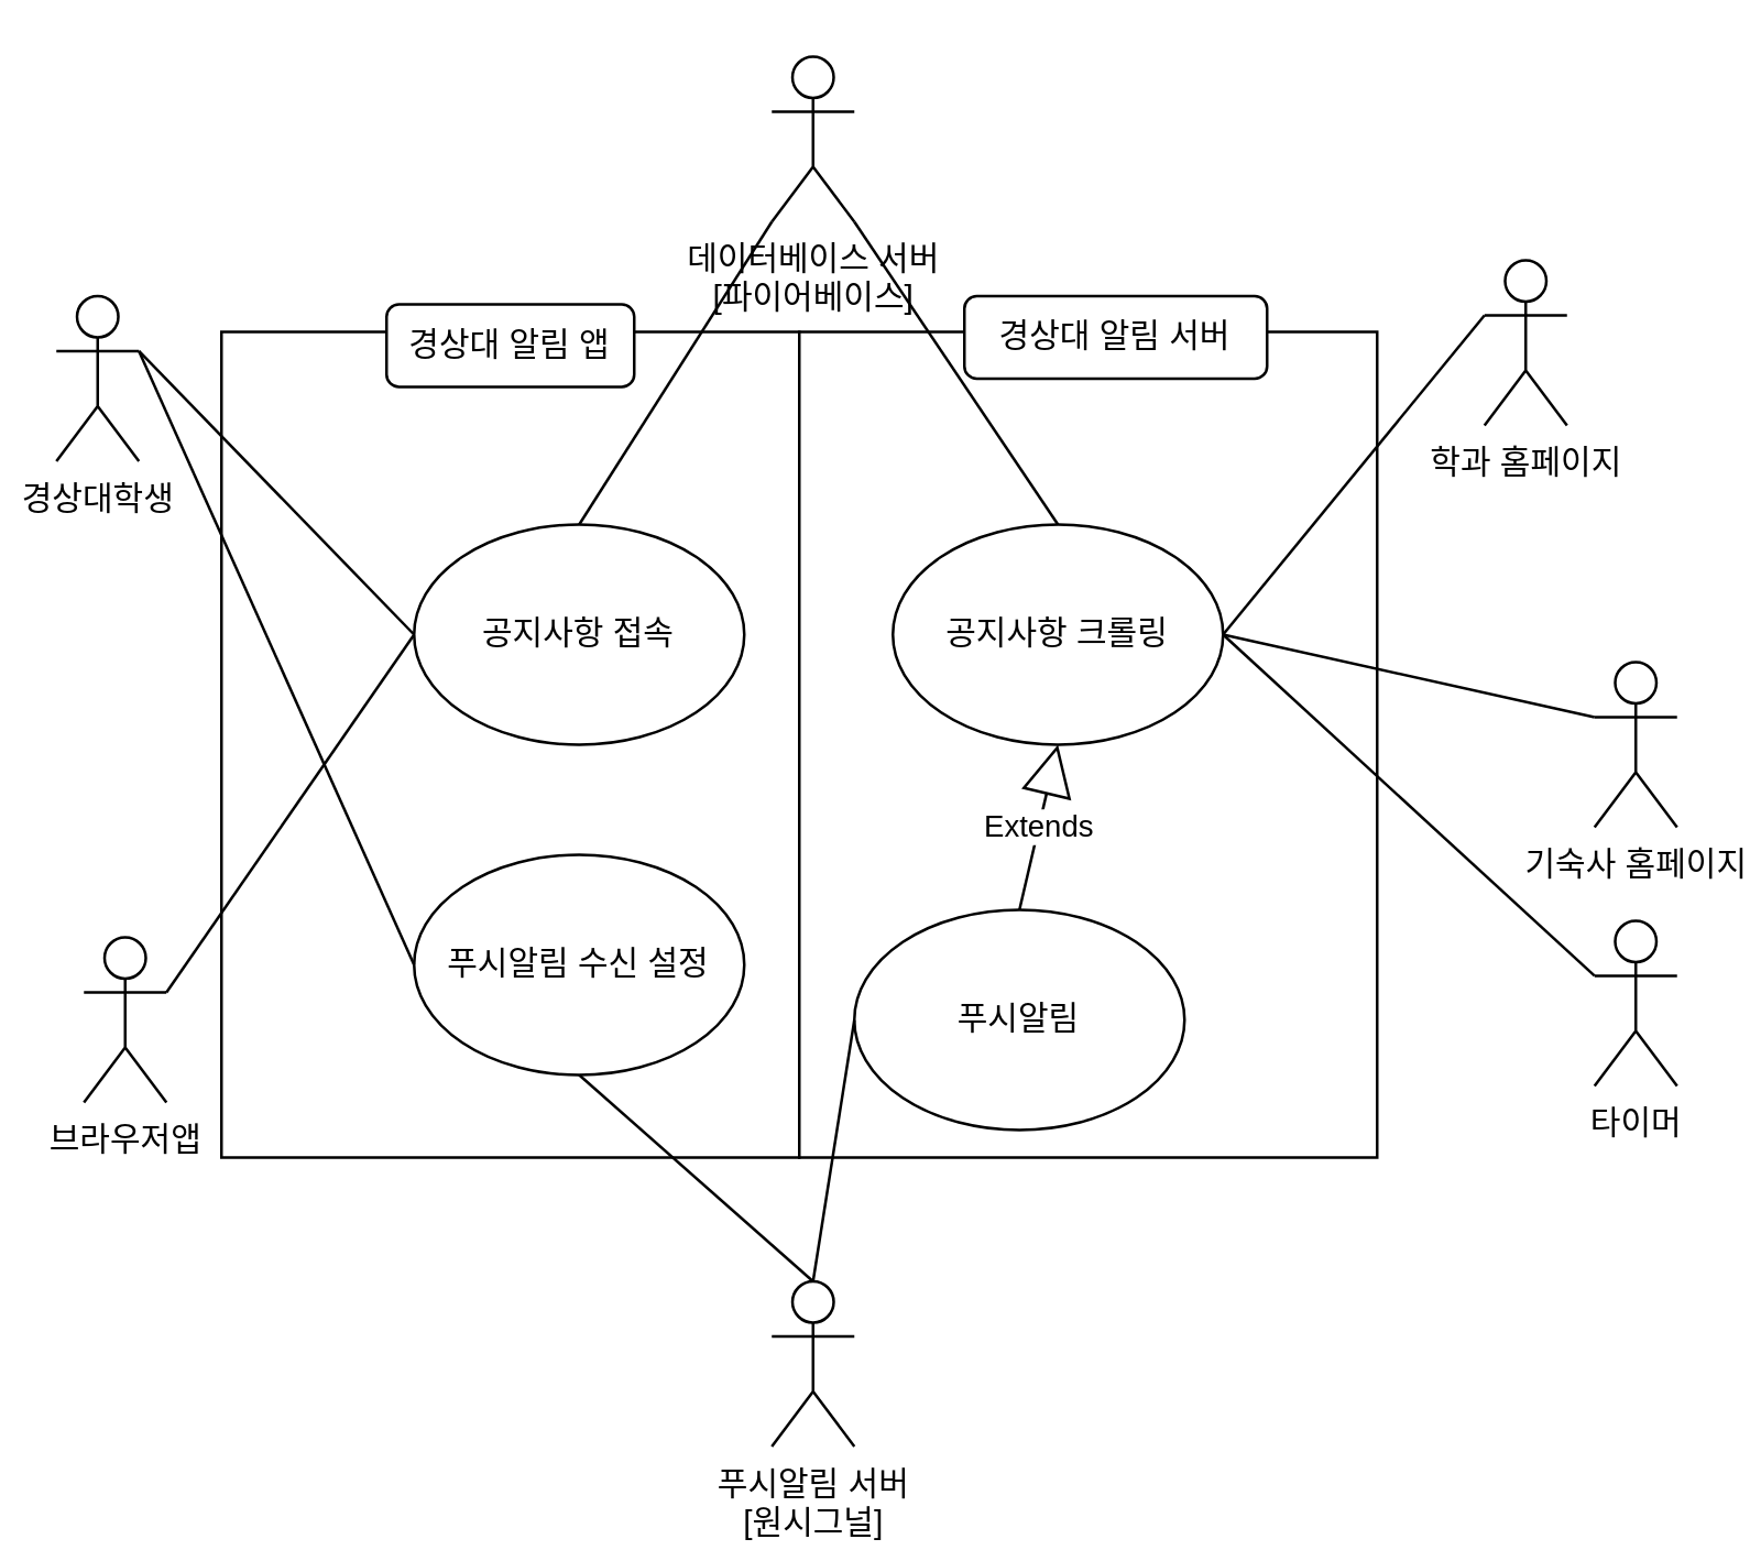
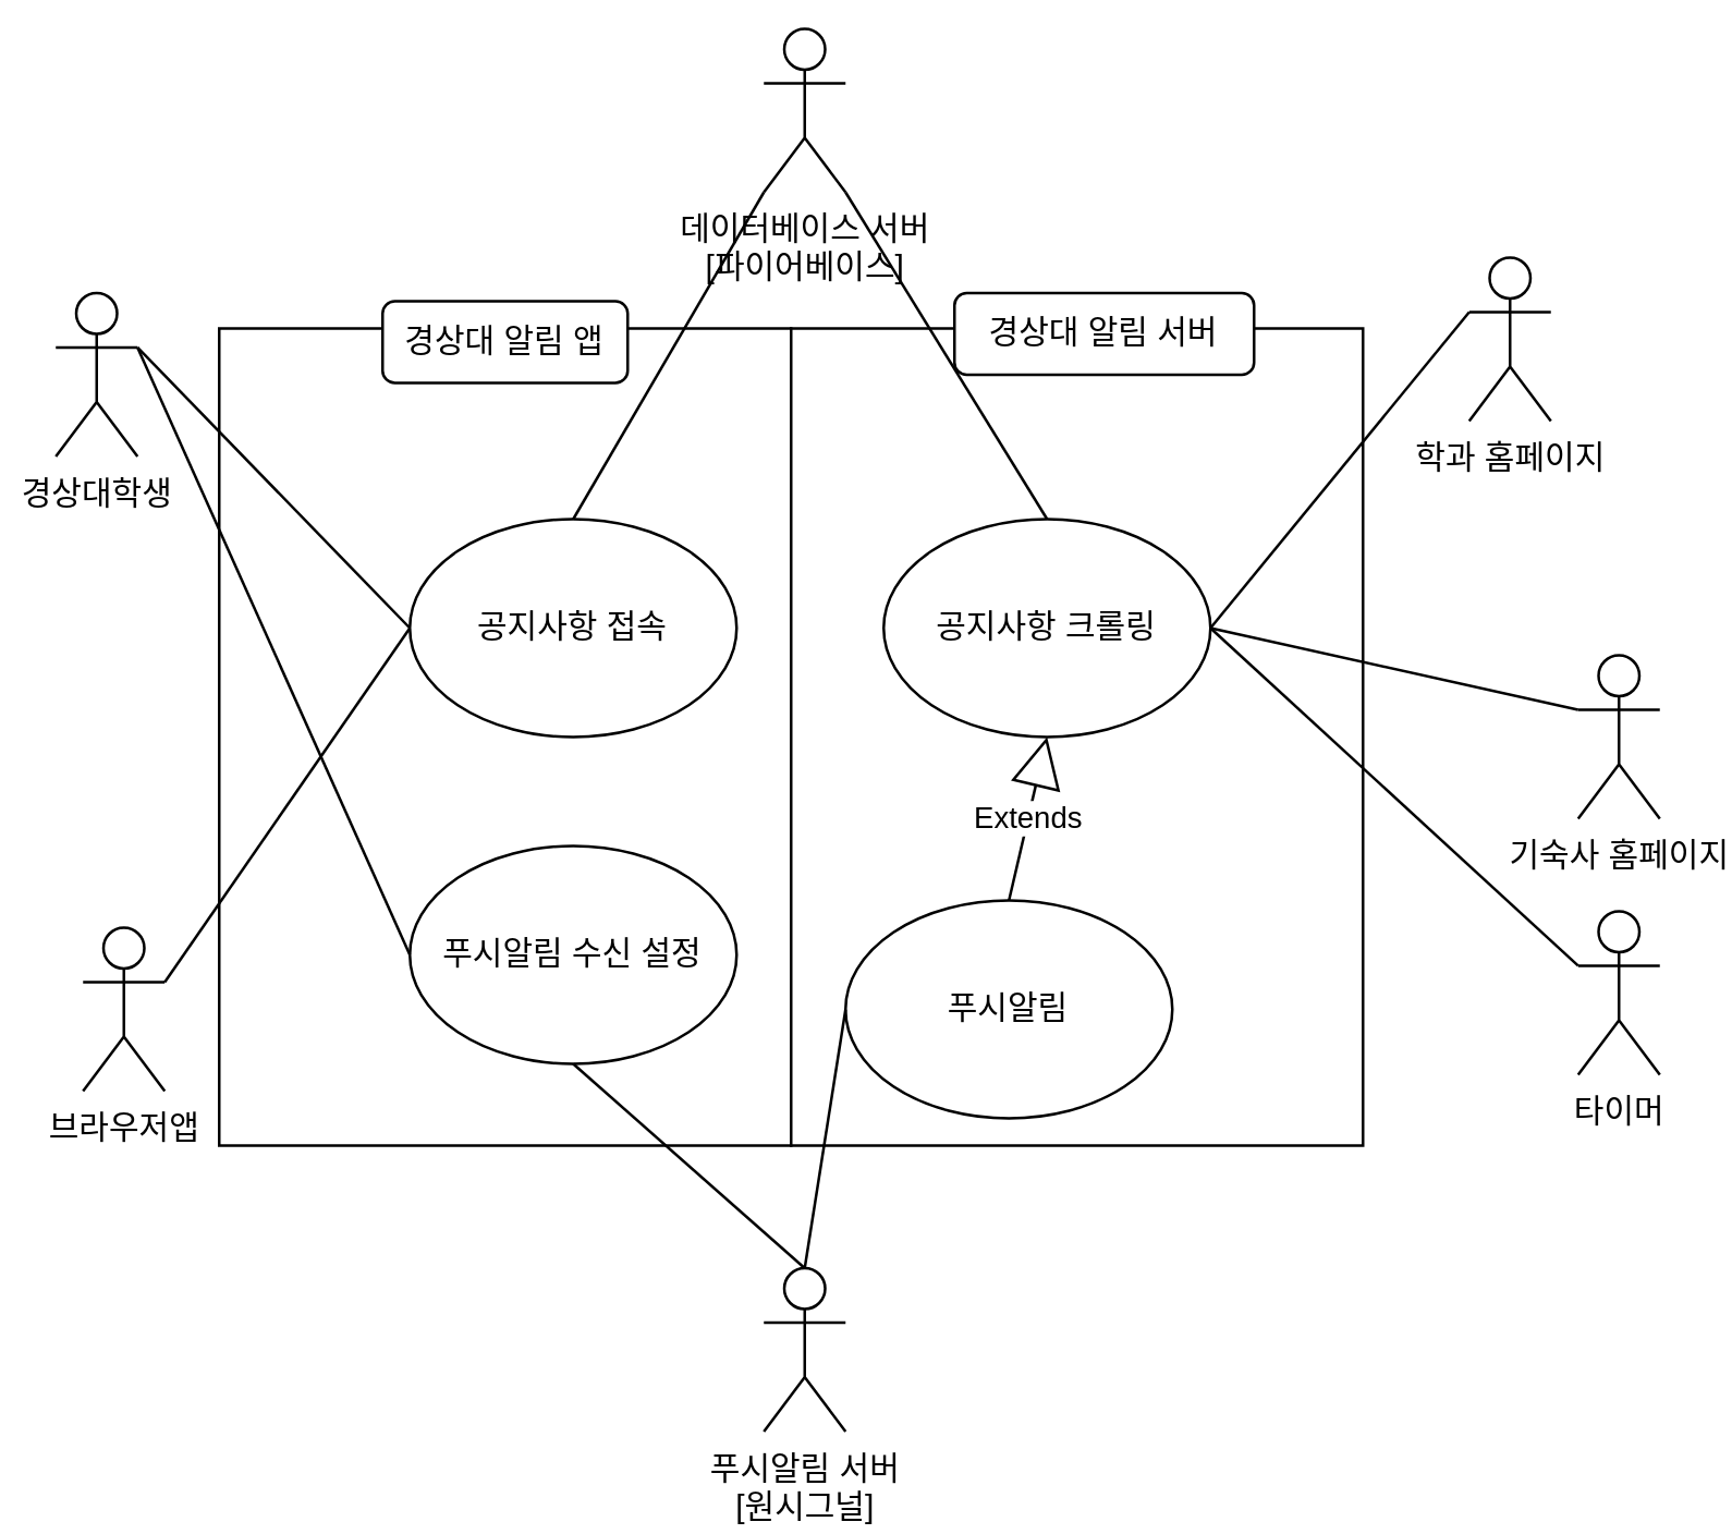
  <mxCell id="0" />
  <mxCell id="1" parent="0" />
  <mxCell id="2" value="경상대학생" style="shape=umlActor;verticalLabelPosition=bottom;verticalAlign=top;html=1;outlineConnect=0;" parent="1" vertex="1"><mxGeometry x="20" y="107" width="30" height="60" as="geometry" /></mxCell>
- <mxCell id="3" value="데이터베이스 서버&lt;br&gt;[파이어베이스]" style="shape=umlActor;verticalLabelPosition=bottom;verticalAlign=top;html=1;outlineConnect=0;" parent="1" vertex="1"><mxGeometry x="280" y="20" width="30" height="60" as="geometry" /></mxCell>
+ <mxCell id="3" value="데이터베이스 서버&lt;br&gt;[파이어베이스]" style="shape=umlActor;verticalLabelPosition=bottom;verticalAlign=top;html=1;outlineConnect=0;" parent="1" vertex="1"><mxGeometry x="280" y="10" width="30" height="60" as="geometry" /></mxCell>
  <mxCell id="4" value="푸시알림 서버&lt;br&gt;[원시그널]" style="shape=umlActor;verticalLabelPosition=bottom;verticalAlign=top;html=1;outlineConnect=0;" parent="1" vertex="1"><mxGeometry x="280" y="465" width="30" height="60" as="geometry" /></mxCell>
  <mxCell id="5" value="학과 홈페이지" style="shape=umlActor;verticalLabelPosition=bottom;verticalAlign=top;html=1;outlineConnect=0;" parent="1" vertex="1"><mxGeometry x="539" y="94" width="30" height="60" as="geometry" /></mxCell>
  <mxCell id="6" value="브라우저앱" style="shape=umlActor;verticalLabelPosition=bottom;verticalAlign=top;html=1;outlineConnect=0;" parent="1" vertex="1"><mxGeometry x="30" y="340" width="30" height="60" as="geometry" /></mxCell>
  <mxCell id="7" value="" style="rounded=0;whiteSpace=wrap;html=1;" parent="1" vertex="1"><mxGeometry x="80" y="120" width="210" height="300" as="geometry" /></mxCell>
  <mxCell id="8" value="기숙사 홈페이지" style="shape=umlActor;verticalLabelPosition=bottom;verticalAlign=top;html=1;outlineConnect=0;" parent="1" vertex="1"><mxGeometry x="579" y="240" width="30" height="60" as="geometry" /></mxCell>
  <mxCell id="9" value="타이머" style="shape=umlActor;verticalLabelPosition=bottom;verticalAlign=top;html=1;outlineConnect=0;" parent="1" vertex="1"><mxGeometry x="579" y="334" width="30" height="60" as="geometry" /></mxCell>
  <mxCell id="10" value="" style="rounded=0;whiteSpace=wrap;html=1;" parent="1" vertex="1"><mxGeometry x="290" y="120" width="210" height="300" as="geometry" /></mxCell>
  <mxCell id="11" value="공지사항 크롤링" style="ellipse;whiteSpace=wrap;html=1;" parent="1" vertex="1"><mxGeometry x="324" y="190" width="120" height="80" as="geometry" /></mxCell>
  <mxCell id="12" value="공지사항 접속" style="ellipse;whiteSpace=wrap;html=1;" parent="1" vertex="1"><mxGeometry x="150" y="190" width="120" height="80" as="geometry" /></mxCell>
  <mxCell id="13" value="푸시알림 수신 설정" style="ellipse;whiteSpace=wrap;html=1;" parent="1" vertex="1"><mxGeometry x="150" y="310" width="120" height="80" as="geometry" /></mxCell>
  <mxCell id="14" value="푸시알림" style="ellipse;whiteSpace=wrap;html=1;" parent="1" vertex="1"><mxGeometry x="310" y="330" width="120" height="80" as="geometry" /></mxCell>
  <mxCell id="15" value="" style="endArrow=none;html=1;rounded=0;exitX=1;exitY=0.5;exitDx=0;exitDy=0;entryX=0;entryY=0.333;entryDx=0;entryDy=0;entryPerimeter=0;" parent="1" source="11" target="5" edge="1"><mxGeometry width="50" height="50" relative="1" as="geometry"><mxPoint x="630" y="370" as="sourcePoint" /><mxPoint x="680" y="320" as="targetPoint" /></mxGeometry></mxCell>
  <mxCell id="16" value="" style="endArrow=none;html=1;rounded=0;exitX=1;exitY=0.5;exitDx=0;exitDy=0;entryX=0;entryY=0.333;entryDx=0;entryDy=0;entryPerimeter=0;" parent="1" source="11" target="8" edge="1"><mxGeometry width="50" height="50" relative="1" as="geometry"><mxPoint x="454" y="240" as="sourcePoint" /><mxPoint x="589" y="174" as="targetPoint" /></mxGeometry></mxCell>
  <mxCell id="17" value="" style="endArrow=none;html=1;rounded=0;exitX=1;exitY=0.5;exitDx=0;exitDy=0;entryX=0;entryY=0.333;entryDx=0;entryDy=0;entryPerimeter=0;" parent="1" source="11" target="9" edge="1"><mxGeometry width="50" height="50" relative="1" as="geometry"><mxPoint x="454" y="240" as="sourcePoint" /><mxPoint x="589" y="270" as="targetPoint" /></mxGeometry></mxCell>
  <mxCell id="18" value="Extends" style="endArrow=block;endSize=16;endFill=0;html=1;rounded=0;exitX=0.5;exitY=0;exitDx=0;exitDy=0;entryX=0.5;entryY=1;entryDx=0;entryDy=0;" parent="1" source="14" target="11" edge="1"><mxGeometry width="160" relative="1" as="geometry"><mxPoint x="580" y="340" as="sourcePoint" /><mxPoint x="740" y="340" as="targetPoint" /></mxGeometry></mxCell>
  <mxCell id="19" value="" style="endArrow=none;html=1;rounded=0;exitX=0.5;exitY=1;exitDx=0;exitDy=0;entryX=0.5;entryY=0;entryDx=0;entryDy=0;entryPerimeter=0;" parent="1" source="13" target="4" edge="1"><mxGeometry width="50" height="50" relative="1" as="geometry"><mxPoint x="454" y="240" as="sourcePoint" /><mxPoint x="589" y="270" as="targetPoint" /></mxGeometry></mxCell>
  <mxCell id="20" value="" style="endArrow=none;html=1;rounded=0;exitX=0.5;exitY=0;exitDx=0;exitDy=0;entryX=0;entryY=0.5;entryDx=0;entryDy=0;exitPerimeter=0;" parent="1" source="4" target="14" edge="1"><mxGeometry width="50" height="50" relative="1" as="geometry"><mxPoint x="454" y="240" as="sourcePoint" /><mxPoint x="589" y="364" as="targetPoint" /></mxGeometry></mxCell>
  <mxCell id="21" value="" style="endArrow=none;html=1;rounded=0;exitX=1;exitY=0.333;exitDx=0;exitDy=0;entryX=0;entryY=0.5;entryDx=0;entryDy=0;exitPerimeter=0;" parent="1" source="2" target="12" edge="1"><mxGeometry width="50" height="50" relative="1" as="geometry"><mxPoint x="180" y="370" as="sourcePoint" /><mxPoint x="245" y="445" as="targetPoint" /></mxGeometry></mxCell>
  <mxCell id="22" value="" style="endArrow=none;html=1;rounded=0;exitX=1;exitY=0.333;exitDx=0;exitDy=0;exitPerimeter=0;entryX=0;entryY=0.5;entryDx=0;entryDy=0;" parent="1" source="6" target="12" edge="1"><mxGeometry width="50" height="50" relative="1" as="geometry"><mxPoint x="630" y="370" as="sourcePoint" /><mxPoint x="680" y="320" as="targetPoint" /></mxGeometry></mxCell>
  <mxCell id="23" value="" style="endArrow=none;html=1;rounded=0;exitX=0;exitY=1;exitDx=0;exitDy=0;exitPerimeter=0;entryX=0.5;entryY=0;entryDx=0;entryDy=0;" parent="1" source="3" target="12" edge="1"><mxGeometry width="50" height="50" relative="1" as="geometry"><mxPoint x="630" y="370" as="sourcePoint" /><mxPoint x="680" y="320" as="targetPoint" /></mxGeometry></mxCell>
  <mxCell id="24" value="" style="endArrow=none;html=1;rounded=0;exitX=1;exitY=1;exitDx=0;exitDy=0;exitPerimeter=0;entryX=0.5;entryY=0;entryDx=0;entryDy=0;" parent="1" source="3" target="11" edge="1"><mxGeometry width="50" height="50" relative="1" as="geometry"><mxPoint x="630" y="370" as="sourcePoint" /><mxPoint x="680" y="320" as="targetPoint" /></mxGeometry></mxCell>
  <mxCell id="25" value="" style="endArrow=none;html=1;rounded=0;exitX=1;exitY=0.333;exitDx=0;exitDy=0;exitPerimeter=0;entryX=0;entryY=0.5;entryDx=0;entryDy=0;" parent="1" source="2" target="13" edge="1"><mxGeometry width="50" height="50" relative="1" as="geometry"><mxPoint x="630" y="370" as="sourcePoint" /><mxPoint x="680" y="320" as="targetPoint" /></mxGeometry></mxCell>
  <mxCell id="26" value="경상대 알림 앱" style="rounded=1;whiteSpace=wrap;html=1;" parent="1" vertex="1"><mxGeometry x="140" y="110" width="90" height="30" as="geometry" /></mxCell>
  <mxCell id="27" value="경상대 알림 서버" style="rounded=1;whiteSpace=wrap;html=1;" parent="1" vertex="1"><mxGeometry x="350" y="107" width="110" height="30" as="geometry" /></mxCell>
